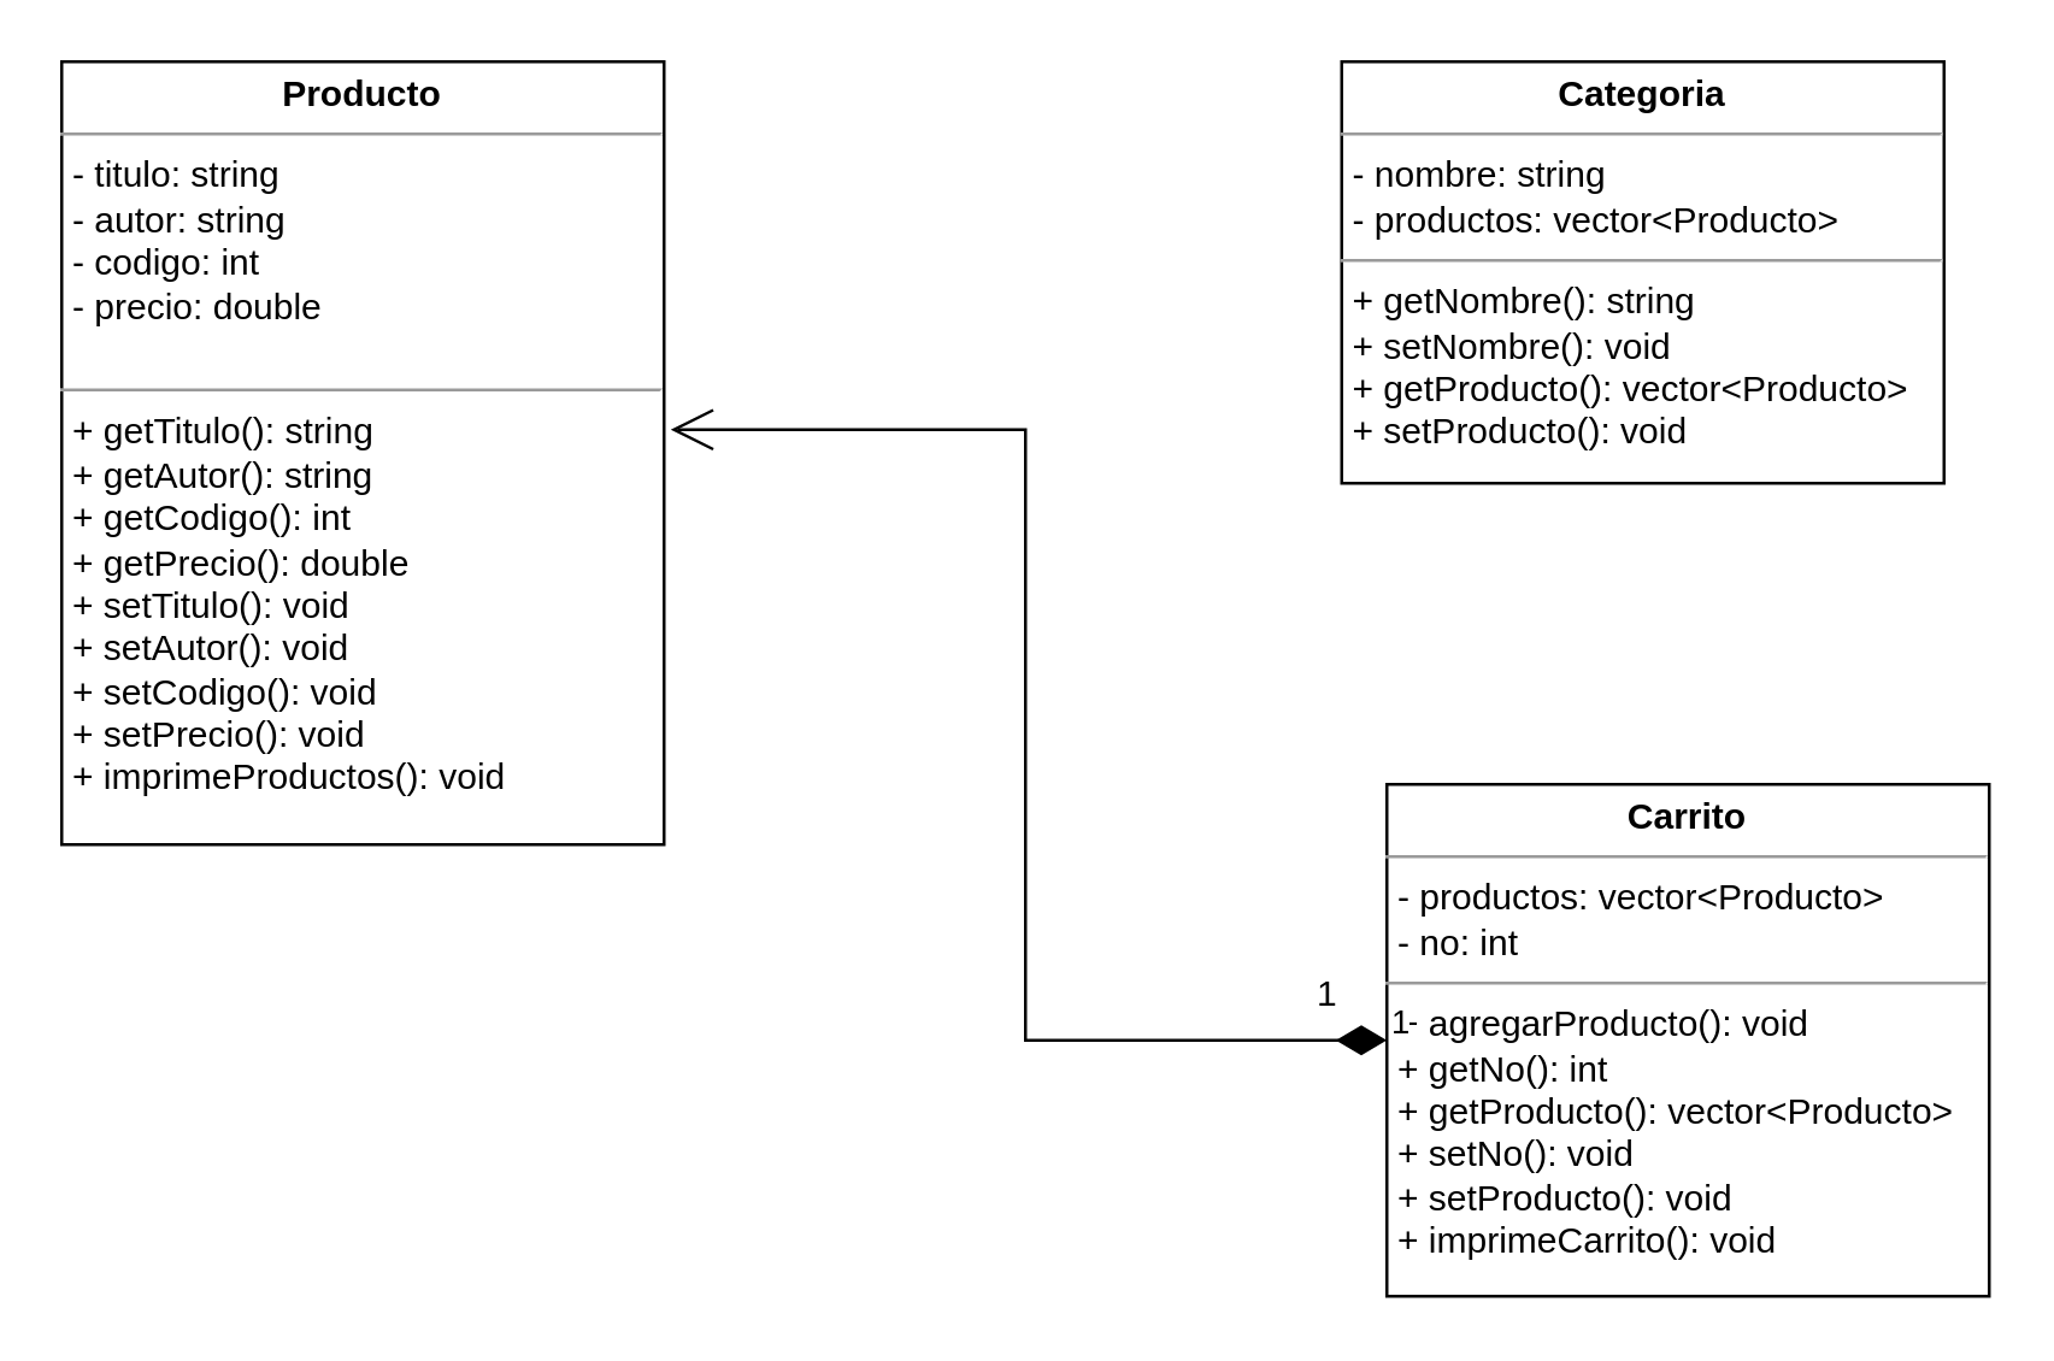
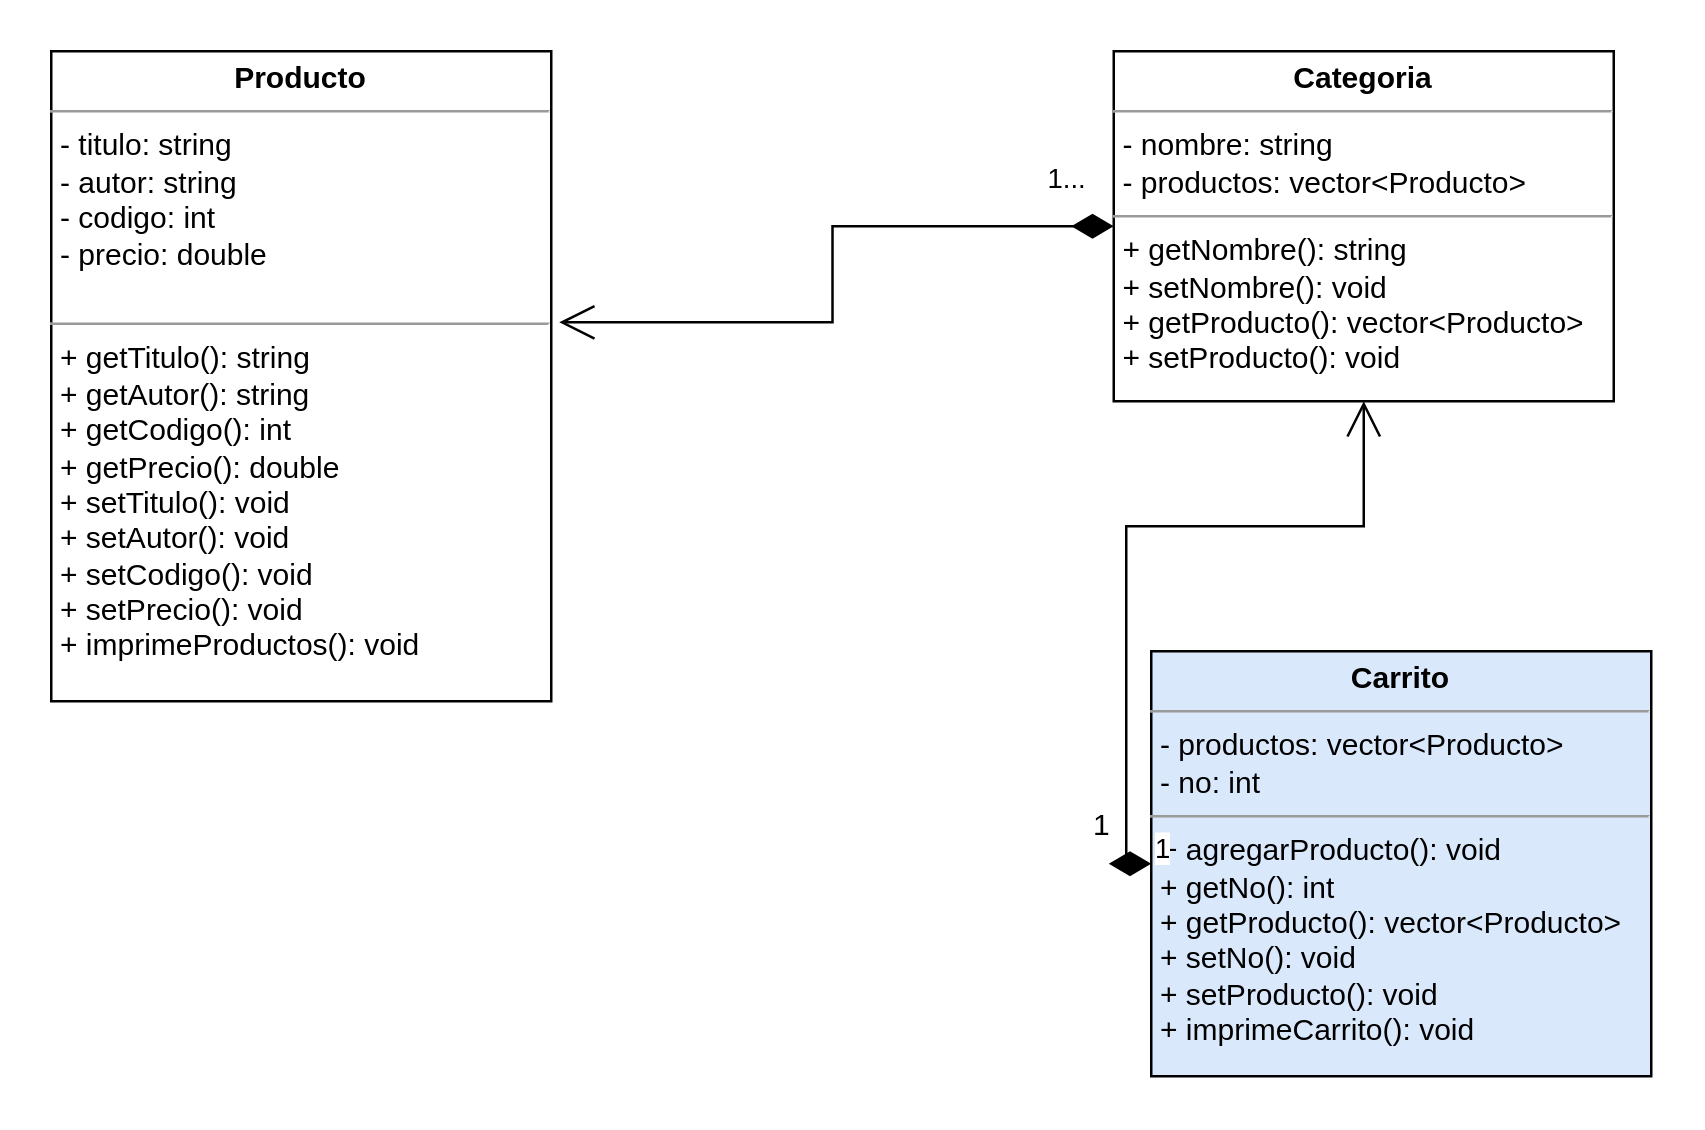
  <mxCell id="0" />
  <mxCell id="1" parent="0" />
  <mxCell id="2" value="&lt;p style=&quot;margin: 0px ; margin-top: 4px ; text-align: center&quot;&gt;&lt;b&gt;Producto&lt;/b&gt;&lt;/p&gt;&lt;hr size=&quot;1&quot;&gt;&lt;p style=&quot;margin: 0px ; margin-left: 4px&quot;&gt;- titulo: string&lt;/p&gt;&lt;p style=&quot;margin: 0px ; margin-left: 4px&quot;&gt;- autor: string&lt;/p&gt;&lt;p style=&quot;margin: 0px ; margin-left: 4px&quot;&gt;- codigo: int&lt;/p&gt;&lt;p style=&quot;margin: 0px ; margin-left: 4px&quot;&gt;- precio: double&lt;/p&gt;&lt;p style=&quot;margin: 0px ; margin-left: 4px&quot;&gt;&lt;br&gt;&lt;/p&gt;&lt;hr size=&quot;1&quot;&gt;&lt;p style=&quot;margin: 0px ; margin-left: 4px&quot;&gt;+ getTitulo(): string&lt;/p&gt;&lt;p style=&quot;margin: 0px ; margin-left: 4px&quot;&gt;+ getAutor(): string&lt;/p&gt;&lt;p style=&quot;margin: 0px ; margin-left: 4px&quot;&gt;+ getCodigo(): int&lt;br&gt;&lt;/p&gt;&lt;p style=&quot;margin: 0px ; margin-left: 4px&quot;&gt;+ getPrecio(): double&lt;br&gt;&lt;/p&gt;&lt;p style=&quot;margin: 0px ; margin-left: 4px&quot;&gt;+ setTitulo(): void&lt;br&gt;&lt;/p&gt;&lt;p style=&quot;margin: 0px ; margin-left: 4px&quot;&gt;+ setAutor(): void&lt;br&gt;&lt;/p&gt;&lt;p style=&quot;margin: 0px ; margin-left: 4px&quot;&gt;+ setCodigo(): void&lt;br&gt;&lt;/p&gt;&lt;p style=&quot;margin: 0px ; margin-left: 4px&quot;&gt;+ setPrecio(): void&lt;br&gt;&lt;/p&gt;&lt;p style=&quot;margin: 0px ; margin-left: 4px&quot;&gt;+ imprimeProductos(): void&lt;br&gt;&lt;/p&gt;" style="verticalAlign=top;align=left;overflow=fill;fontSize=12;fontFamily=Helvetica;html=1;" vertex="1" parent="1"><mxGeometry x="20" y="20" width="200" height="260" as="geometry" /></mxCell>
  <mxCell id="3" value="&lt;p style=&quot;margin: 0px ; margin-top: 4px ; text-align: center&quot;&gt;&lt;b&gt;Categoria&lt;/b&gt;&lt;/p&gt;&lt;hr size=&quot;1&quot;&gt;&lt;p style=&quot;margin: 0px ; margin-left: 4px&quot;&gt;- nombre: string&lt;/p&gt;&lt;p style=&quot;margin: 0px ; margin-left: 4px&quot;&gt;- productos: vector&amp;lt;Producto&amp;gt;&lt;/p&gt;&lt;hr size=&quot;1&quot;&gt;&lt;p style=&quot;margin: 0px ; margin-left: 4px&quot;&gt;+ getNombre(): string&lt;/p&gt;&lt;p style=&quot;margin: 0px ; margin-left: 4px&quot;&gt;+ setNombre(): void&lt;br&gt;&lt;/p&gt;&lt;p style=&quot;margin: 0px ; margin-left: 4px&quot;&gt;+ getProducto(): vector&amp;lt;Producto&amp;gt;&lt;br&gt;&lt;/p&gt;&lt;p style=&quot;margin: 0px ; margin-left: 4px&quot;&gt;+ setProducto(): void&lt;/p&gt;" style="verticalAlign=top;align=left;overflow=fill;fontSize=12;fontFamily=Helvetica;html=1;" vertex="1" parent="1"><mxGeometry x="445" y="20" width="200" height="140" as="geometry" /></mxCell>
- <mxCell id="4" value="&lt;p style=&quot;margin: 0px ; margin-top: 4px ; text-align: center&quot;&gt;&lt;b&gt;Carrito&lt;/b&gt;&lt;/p&gt;&lt;hr size=&quot;1&quot;&gt;&lt;p style=&quot;margin: 0px ; margin-left: 4px&quot;&gt;- productos: vector&amp;lt;Producto&amp;gt;&lt;/p&gt;&lt;p style=&quot;margin: 0px ; margin-left: 4px&quot;&gt;- no: int&lt;/p&gt;&lt;hr size=&quot;1&quot;&gt;&lt;p style=&quot;margin: 0px ; margin-left: 4px&quot;&gt;+ agregarProducto(): void&lt;/p&gt;&lt;p style=&quot;margin: 0px 0px 0px 4px&quot;&gt;+ getNo(): int&lt;/p&gt;&lt;p style=&quot;margin: 0px 0px 0px 4px&quot;&gt;+ getProducto(): vector&amp;lt;Producto&amp;gt;&lt;/p&gt;&lt;p style=&quot;margin: 0px 0px 0px 4px&quot;&gt;+ setNo(): void&lt;/p&gt;&lt;p style=&quot;margin: 0px 0px 0px 4px&quot;&gt;+ setProducto(): void&lt;/p&gt;&lt;p style=&quot;margin: 0px 0px 0px 4px&quot;&gt;+ imprimeCarrito(): void&lt;/p&gt;" style="verticalAlign=top;align=left;overflow=fill;fontSize=12;fontFamily=Helvetica;html=1;" vertex="1" parent="1"><mxGeometry x="460" y="260" width="200" height="170" as="geometry" /></mxCell>
- <mxCell id="6" value="1" style="endArrow=open;html=1;endSize=12;startArrow=diamondThin;startSize=14;startFill=1;edgeStyle=orthogonalEdgeStyle;align=left;verticalAlign=bottom;rounded=0;exitX=0;exitY=0.5;exitDx=0;exitDy=0;entryX=1.011;entryY=0.47;entryDx=0;entryDy=0;entryPerimeter=0;" edge="1" parent="1" source="4" target="2"><mxGeometry x="-1" y="3" relative="1" as="geometry"><mxPoint x="330" y="250" as="sourcePoint" /><mxPoint x="490" y="250" as="targetPoint" /></mxGeometry></mxCell>
+ <mxCell id="4" value="&lt;p style=&quot;margin: 0px ; margin-top: 4px ; text-align: center&quot;&gt;&lt;b&gt;Carrito&lt;/b&gt;&lt;/p&gt;&lt;hr size=&quot;1&quot;&gt;&lt;p style=&quot;margin: 0px ; margin-left: 4px&quot;&gt;- productos: vector&amp;lt;Producto&amp;gt;&lt;/p&gt;&lt;p style=&quot;margin: 0px ; margin-left: 4px&quot;&gt;- no: int&lt;/p&gt;&lt;hr size=&quot;1&quot;&gt;&lt;p style=&quot;margin: 0px ; margin-left: 4px&quot;&gt;+ agregarProducto(): void&lt;/p&gt;&lt;p style=&quot;margin: 0px 0px 0px 4px&quot;&gt;+ getNo(): int&lt;/p&gt;&lt;p style=&quot;margin: 0px 0px 0px 4px&quot;&gt;+ getProducto(): vector&amp;lt;Producto&amp;gt;&lt;/p&gt;&lt;p style=&quot;margin: 0px 0px 0px 4px&quot;&gt;+ setNo(): void&lt;/p&gt;&lt;p style=&quot;margin: 0px 0px 0px 4px&quot;&gt;+ setProducto(): void&lt;/p&gt;&lt;p style=&quot;margin: 0px 0px 0px 4px&quot;&gt;+ imprimeCarrito(): void&lt;/p&gt;" style="verticalAlign=top;align=left;overflow=fill;fontSize=12;fontFamily=Helvetica;html=1;fillColor=#dae8fc;" vertex="1" parent="1"><mxGeometry x="460" y="260" width="200" height="170" as="geometry" /></mxCell>
+ <mxCell id="5" value="1..." style="endArrow=open;html=1;endSize=12;startArrow=diamondThin;startSize=14;startFill=1;edgeStyle=orthogonalEdgeStyle;align=left;verticalAlign=bottom;rounded=0;exitX=0;exitY=0.5;exitDx=0;exitDy=0;entryX=1.016;entryY=0.417;entryDx=0;entryDy=0;entryPerimeter=0;" edge="1" parent="1" source="3" target="2"><mxGeometry x="-0.782" y="-10" relative="1" as="geometry"><mxPoint x="270" y="160" as="sourcePoint" /><mxPoint x="430" y="160" as="targetPoint" /><mxPoint as="offset" /></mxGeometry></mxCell>
+ <mxCell id="6" value="1" style="endArrow=open;html=1;endSize=12;startArrow=diamondThin;startSize=14;startFill=1;edgeStyle=orthogonalEdgeStyle;align=left;verticalAlign=bottom;rounded=0;exitX=0;exitY=0.5;exitDx=0;exitDy=0;" edge="1" parent="1" source="4" target="3"><mxGeometry x="-1" y="3" relative="1" as="geometry"><mxPoint x="330" y="250" as="sourcePoint" /><mxPoint x="490" y="250" as="targetPoint" /></mxGeometry></mxCell>
  <mxCell id="7" value="1" style="text;html=1;align=center;verticalAlign=middle;resizable=0;points=[];autosize=1;strokeColor=none;fillColor=none;" vertex="1" parent="1"><mxGeometry x="430" y="320" width="20" height="20" as="geometry" /></mxCell>
